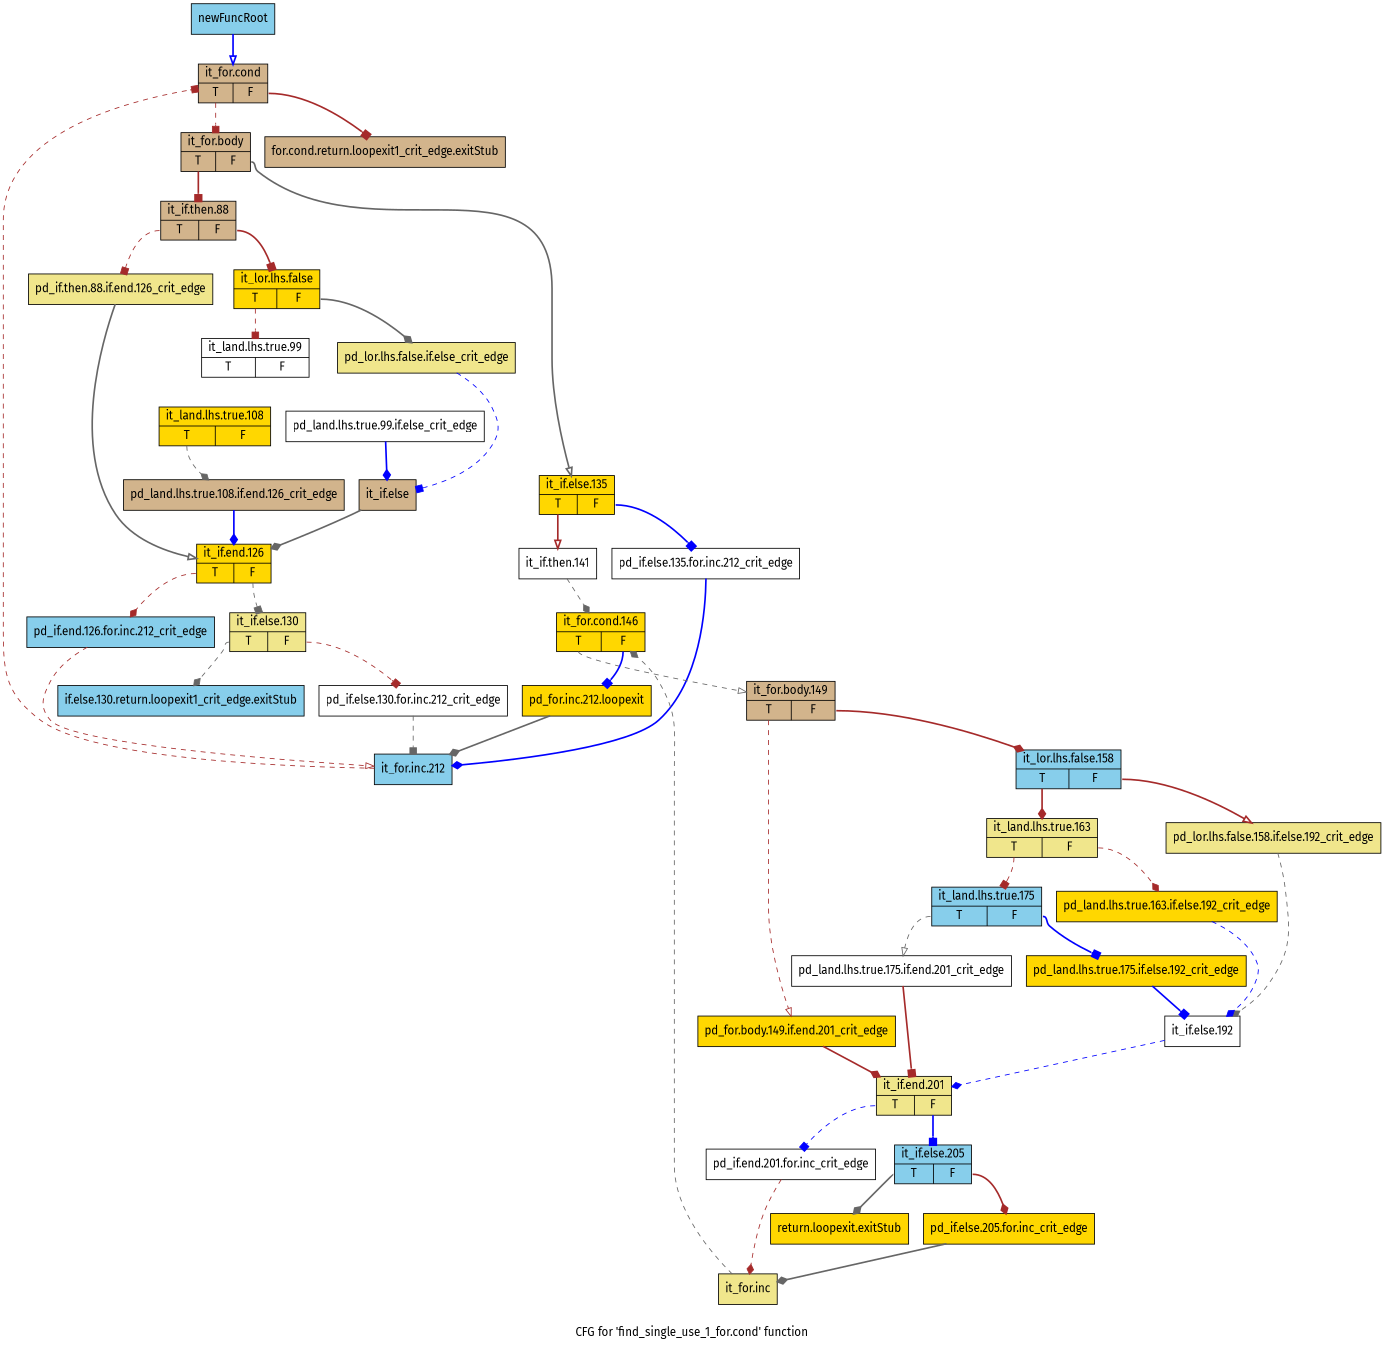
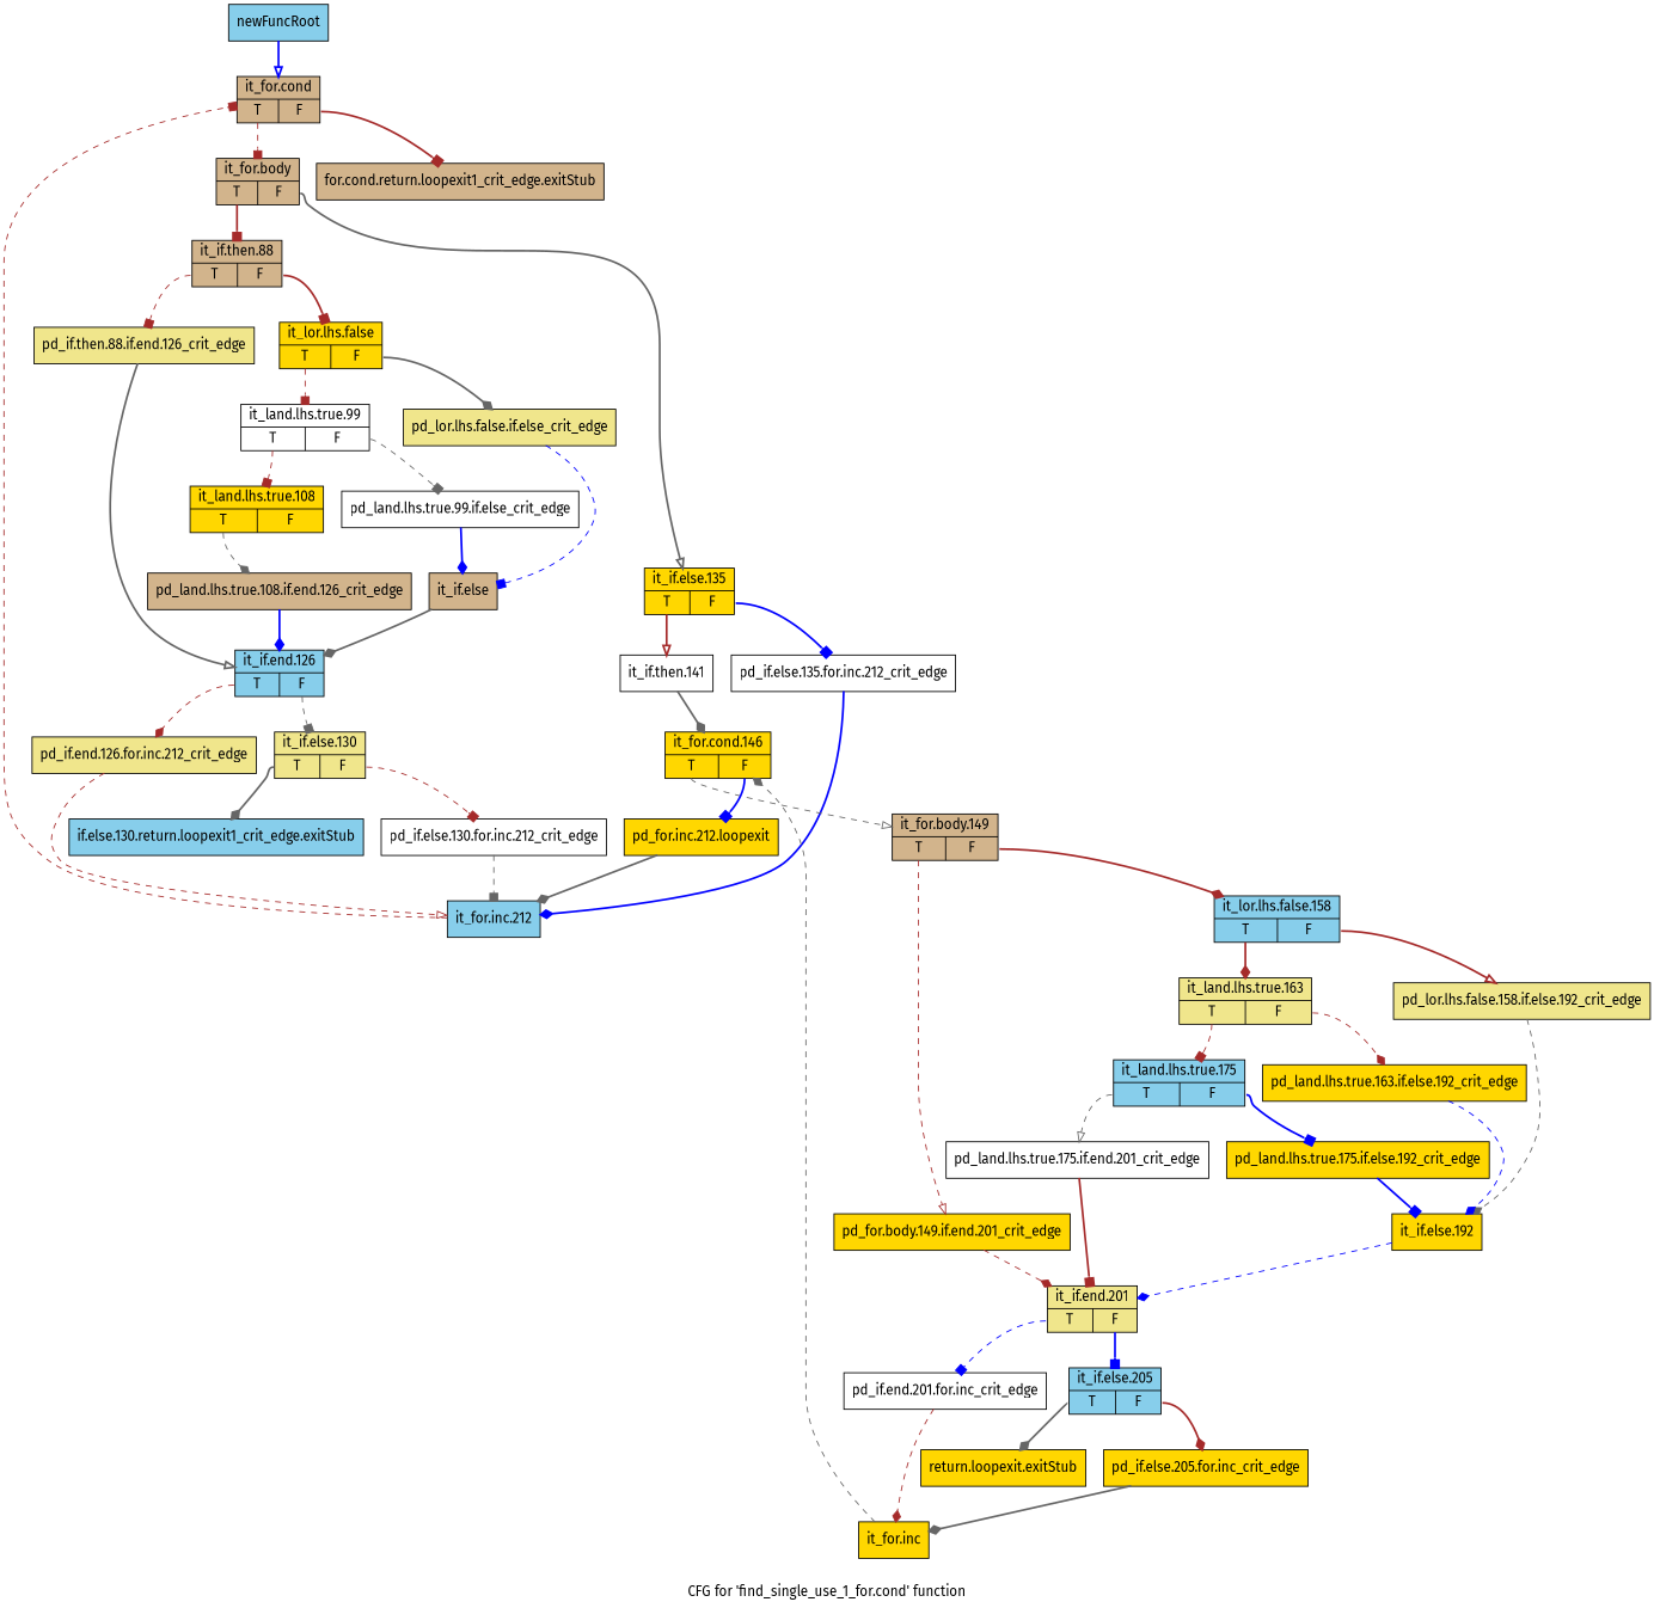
  digraph {
    fontname="Fira Sans"
    label="CFG for 'find_single_use_1_for.cond' function"
    node [fillcolor=gold fontname="Fira Sans" shape=record style=filled]
    edge [arrowhead=diamond color=brown fontname="Fira Sans" style=bold]
    n1 [fillcolor=skyblue label="{newFuncRoot}"]
    n2 [fillcolor=tan label="{it_for.cond|{<s0>T|<s1>F}}"]
    n3 [fillcolor=tan label="{for.cond.return.loopexit1_crit_edge.exitStub}"]
    n4 [fillcolor=tan label="{it_for.body|{<s0>T|<s1>F}}"]
    n5 [fillcolor=tan label="{it_if.then.88|{<s0>T|<s1>F}}"]
    n6 [label="{it_if.else.135|{<s0>T|<s1>F}}"]
    n7 [label="{return.loopexit.exitStub}"]
    n8 [fillcolor=skyblue label="{if.else.130.return.loopexit1_crit_edge.exitStub}"]
    n9 [fillcolor=khaki label="{pd_if.then.88.if.end.126_crit_edge}"]
    n10 [label="{it_lor.lhs.false|{<s0>T|<s1>F}}"]
    n11 [fillcolor=white label="{it_if.then.141}"]
    n12 [fillcolor=white label="{pd_if.else.135.for.inc.212_crit_edge}"]
-   n13 [label="{it_if.end.126|{<s0>T|<s1>F}}"]
+   n13 [fillcolor=skyblue label="{it_if.end.126|{<s0>T|<s1>F}}"]
    n14 [fillcolor=white label="{it_land.lhs.true.99|{<s0>T|<s1>F}}"]
    n15 [fillcolor=khaki label="{pd_lor.lhs.false.if.else_crit_edge}"]
    n16 [label="{it_for.cond.146|{<s0>T|<s1>F}}"]
    n17 [fillcolor=skyblue label="{it_for.inc.212}"]
    n18 [fillcolor=tan label="{it_for.body.149|{<s0>T|<s1>F}}"]
    n19 [label="{pd_for.inc.212.loopexit}"]
    n20 [label="{pd_for.body.149.if.end.201_crit_edge}"]
    n21 [fillcolor=skyblue label="{it_lor.lhs.false.158|{<s0>T|<s1>F}}"]
    n22 [fillcolor=khaki label="{it_if.end.201|{<s0>T|<s1>F}}"]
    n23 [fillcolor=khaki label="{it_land.lhs.true.163|{<s0>T|<s1>F}}"]
    n24 [fillcolor=khaki label="{pd_lor.lhs.false.158.if.else.192_crit_edge}"]
    n25 [fillcolor=white label="{pd_if.end.201.for.inc_crit_edge}"]
    n26 [fillcolor=skyblue label="{it_if.else.205|{<s0>T|<s1>F}}"]
    n27 [fillcolor=skyblue label="{it_land.lhs.true.175|{<s0>T|<s1>F}}"]
    n28 [label="{pd_land.lhs.true.163.if.else.192_crit_edge}"]
-   n29 [fillcolor=white label="{it_if.else.192}"]
+   n29 [label="{it_if.else.192}"]
    n30 [fillcolor=white label="{pd_land.lhs.true.175.if.end.201_crit_edge}"]
    n31 [label="{pd_land.lhs.true.175.if.else.192_crit_edge}"]
-   n32 [fillcolor=khaki label="{it_for.inc}"]
+   n32 [label="{it_for.inc}"]
    n33 [label="{pd_if.else.205.for.inc_crit_edge}"]
-   n34 [fillcolor=skyblue label="{pd_if.end.126.for.inc.212_crit_edge}"]
+   n34 [fillcolor=khaki label="{pd_if.end.126.for.inc.212_crit_edge}"]
    n35 [fillcolor=khaki label="{it_if.else.130|{<s0>T|<s1>F}}"]
    n36 [label="{it_land.lhs.true.108|{<s0>T|<s1>F}}"]
    n37 [fillcolor=white label="{pd_land.lhs.true.99.if.else_crit_edge}"]
    n38 [fillcolor=tan label="{it_if.else}"]
    n39 [fillcolor=tan label="{pd_land.lhs.true.108.if.end.126_crit_edge}"]
    n40 [fillcolor=white label="{pd_if.else.130.for.inc.212_crit_edge}"]
    n1 -> n2 [arrowhead=onormal color=blue]
    n2 -> n3 [arrowhead=box tailport=s1]
    n2 -> n4 [arrowhead=box style=dashed tailport=s0]
    n4 -> n5 [arrowhead=box tailport=s0]
    n4 -> n6 [arrowhead=onormal color=gray40 tailport=s1]
    n5 -> n9 [arrowhead=box style=dashed tailport=s0]
    n5 -> n10 [arrowhead=box tailport=s1]
    n6 -> n11 [arrowhead=onormal tailport=s0]
    n6 -> n12 [arrowhead=box color=blue tailport=s1]
    n9 -> n13 [arrowhead=onormal color=gray40]
    n10 -> n14 [arrowhead=box style=dashed tailport=s0]
    n10 -> n15 [color=gray40 tailport=s1]
-   n11 -> n16 [color=gray40 style=dashed]
+   n11 -> n16 [color=gray40]
    n12 -> n17 [color=blue]
    n13 -> n34 [style=dashed tailport=s0]
    n13 -> n35 [arrowhead=box color=gray40 style=dashed tailport=s1]
+   n14 -> n36 [arrowhead=box style=dashed tailport=s0]
+   n14 -> n37 [arrowhead=box color=gray40 style=dashed tailport=s1]
    n15 -> n38 [arrowhead=box color=blue style=dashed]
    n16 -> n18 [arrowhead=onormal color=gray40 style=dashed tailport=s0]
    n16 -> n19 [arrowhead=box color=blue tailport=s1]
    n17 -> n2 [arrowhead=box style=dashed]
    n18 -> n20 [arrowhead=onormal style=dashed tailport=s0]
    n18 -> n21 [tailport=s1]
    n19 -> n17 [color=gray40]
-   n20 -> n22
+   n20 -> n22 [style=dashed]
    n21 -> n23 [tailport=s0]
    n21 -> n24 [arrowhead=onormal tailport=s1]
    n22 -> n25 [arrowhead=box color=blue style=dashed tailport=s0]
    n22 -> n26 [arrowhead=box color=blue tailport=s1]
    n23 -> n27 [arrowhead=box style=dashed tailport=s0]
    n23 -> n28 [style=dashed tailport=s1]
    n24 -> n29 [color=gray40 style=dashed]
    n25 -> n32 [style=dashed]
    n26 -> n7 [color=gray40 tailport=s0]
    n26 -> n33 [tailport=s1]
    n27 -> n30 [arrowhead=onormal color=gray40 style=dashed tailport=s0]
    n27 -> n31 [arrowhead=box color=blue tailport=s1]
    n28 -> n29 [color=blue style=dashed]
    n29 -> n22 [color=blue style=dashed]
    n30 -> n22 [arrowhead=box]
    n31 -> n29 [arrowhead=box color=blue]
    n32 -> n16 [color=gray40 style=dashed]
    n33 -> n32 [color=gray40]
    n34 -> n17 [arrowhead=onormal style=dashed]
-   n35 -> n8 [color=gray40 style=dashed tailport=s0]
+   n35 -> n8 [color=gray40 tailport=s0]
    n35 -> n40 [arrowhead=box style=dashed tailport=s1]
    n36 -> n39 [color=gray40 style=dashed tailport=s0]
    n37 -> n38 [color=blue]
    n38 -> n13 [color=gray40]
    n39 -> n13 [color=blue]
    n40 -> n17 [arrowhead=box color=gray40 style=dashed]
  }
